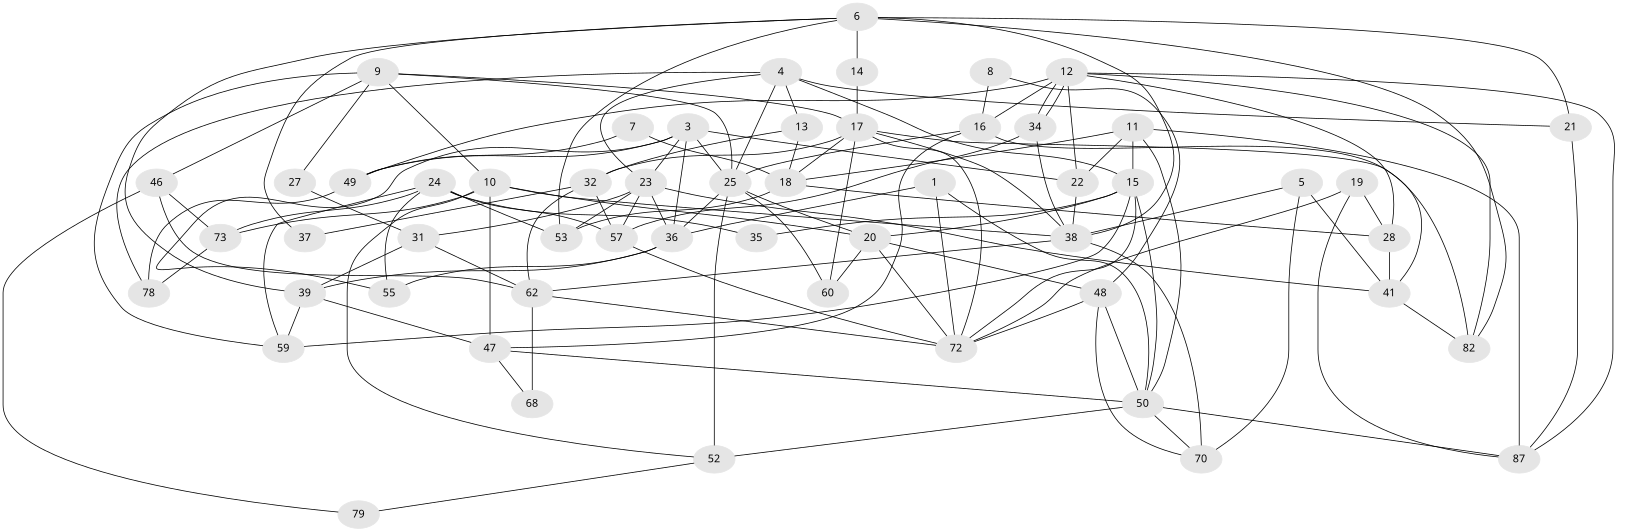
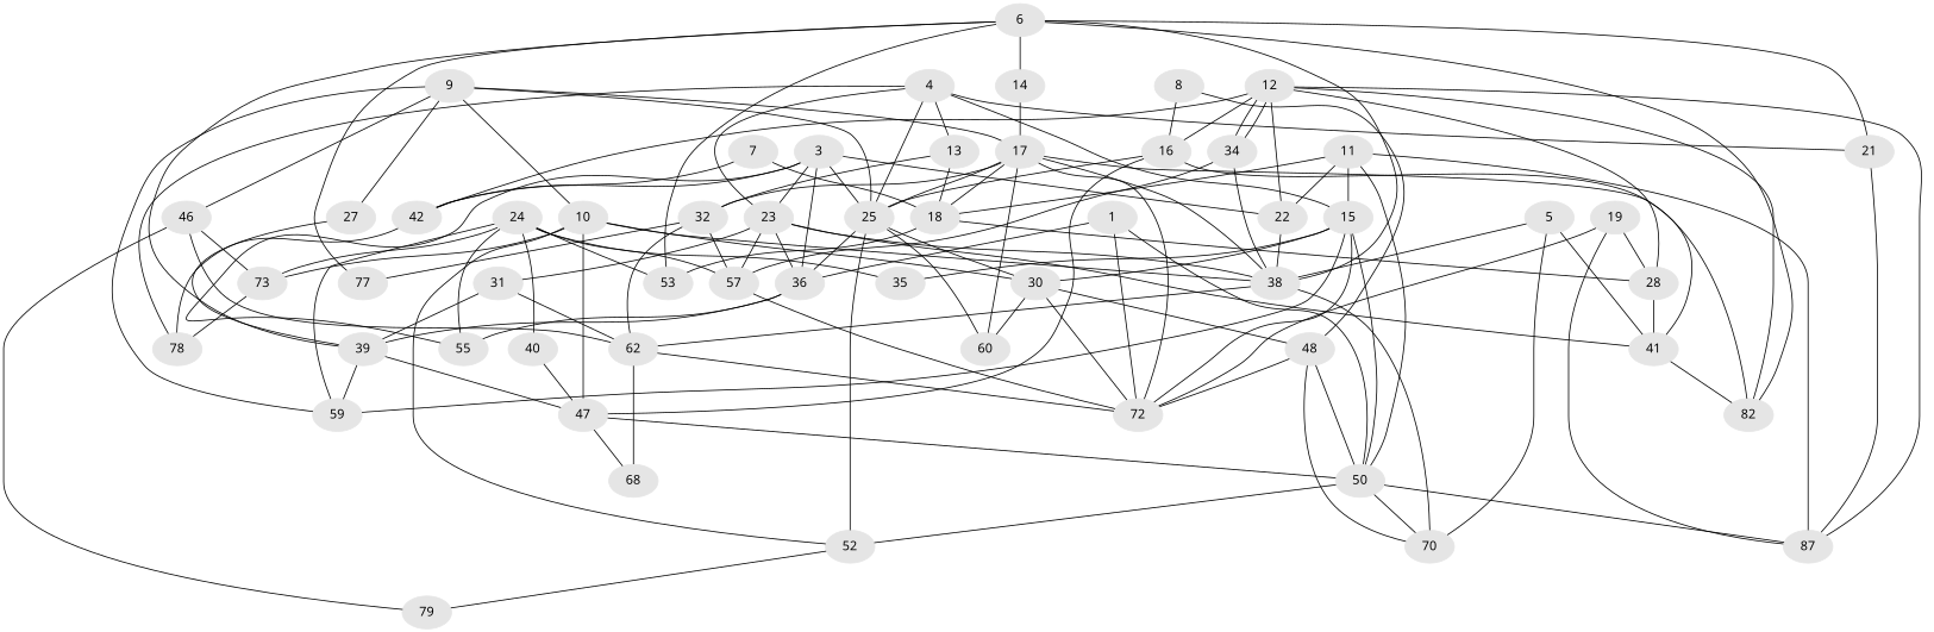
  graph {
    fontname="Noto Sans"
    node [color=gray90 fontname="Noto Sans" style=filled]
    edge [fontname="Noto Sans"]
    1 [super="+2"]
    36 [super="+43"]
    50 [super="+61"]
    72 [super="+83"]
    55 [super="+84"]
    39
    70 [super="+85"]
    52 [super="+86"]
    87
    3 [super="+56"]
    22 [super="+81"]
    23 [super="+75"]
    25 [super="+33"]
-   49 [super="+69"]
+   49 [super="+69" label=42]
    38 [super="+74"]
    41
    31
    57 [super="+58"]
-   30 [super="+66" label=20]
+   30 [super="+66"]
    60
    78
    4
    13
    15 [super="+71"]
    21
    18 [super="+29"]
    32 [super="+80"]
    59 [super="+64"]
    35
    62 [super="+77"]
    5
    82
    6 [super="+45"]
    14 [super="+67"]
-   37
+   37 [label=77]
    53
    17 [super="+26"]
    47 [super="+65"]
    28
    7
    16 [super="+20"]
    8
    48 [super="+63"]
    9 [super="+44"]
    10 [super="+76"]
    27
    46
    73
    79
    68
    11 [super="+42"]
    12 [super="+54"]
    34
    19
    24 [super="+51"]
+   40
    1 -- 36
    1 -- 50
    1 -- 72
    36 -- 55
    36 -- 39
    50 -- 70
    50 -- 52 [weight=2]
    50 -- 87
    39 -- 59
    39 -- 47
    52 -- 79
    3 -- 36
    3 -- 55
    3 -- 22
    3 -- 23
    3 -- 25
    3 -- 49
    22 -- 38
    23 -- 36
-   23 -- 53
+   23 -- 38
    23 -- 41
    23 -- 31
    23 -- 57
    25 -- 36 [weight=2]
    25 -- 52
    25 -- 30
    25 -- 60
    49 -- 78
    38 -- 70
    38 -- 62
    41 -- 82
    31 -- 39
    31 -- 62
    57 -- 72
    30 -- 72
    30 -- 60
    30 -- 48
    4 -- 23
    4 -- 25
    4 -- 78
    4 -- 13
    4 -- 15
    4 -- 21
    13 -- 18
    13 -- 32
    15 -- 50
    15 -- 72
    15 -- 30
    15 -- 59
    15 -- 35
    21 -- 87
    18 -- 53
    18 -- 28
    32 -- 57
    32 -- 62
    32 -- 37
    62 -- 72
    62 -- 68 [weight=2]
    5 -- 70 [weight=2]
    5 -- 38
    5 -- 41
    6 -- 39
    6 -- 38
    6 -- 21
    6 -- 82
    6 -- 14 [weight=2]
    6 -- 37
    6 -- 53
    14 -- 17
    17 -- 72
+   17 -- 25
    17 -- 38
    17 -- 60
    17 -- 18
    17 -- 32
    17 -- 82
    47 -- 50
    47 -- 68
    28 -- 41
    7 -- 49
    7 -- 18 [weight=2]
    16 -- 25
    16 -- 41
    16 -- 47
    8 -- 16
    8 -- 48
    48 -- 50
    48 -- 72
    48 -- 70
    9 -- 25
    9 -- 59
    9 -- 17
    9 -- 10
    9 -- 27
    9 -- 46
    10 -- 52
    10 -- 38
    10 -- 30
    10 -- 47 [weight=2]
    10 -- 73
-   27 -- 31
+   27 -- 39
    46 -- 62
    46 -- 73
    46 -- 79
    73 -- 78
    11 -- 50
    11 -- 87
    11 -- 22
    11 -- 15
    11 -- 18
    12 -- 87
    12 -- 22
    12 -- 49
    12 -- 82
    12 -- 28
    12 -- 16
    12 -- 34
    12 -- 34
    34 -- 38
    34 -- 57
    19 -- 72
    19 -- 87
    19 -- 28
    24 -- 55
    24 -- 57
    24 -- 59
    24 -- 35
    24 -- 53
    24 -- 73
+   24 -- 40
+   40 -- 47
  }
